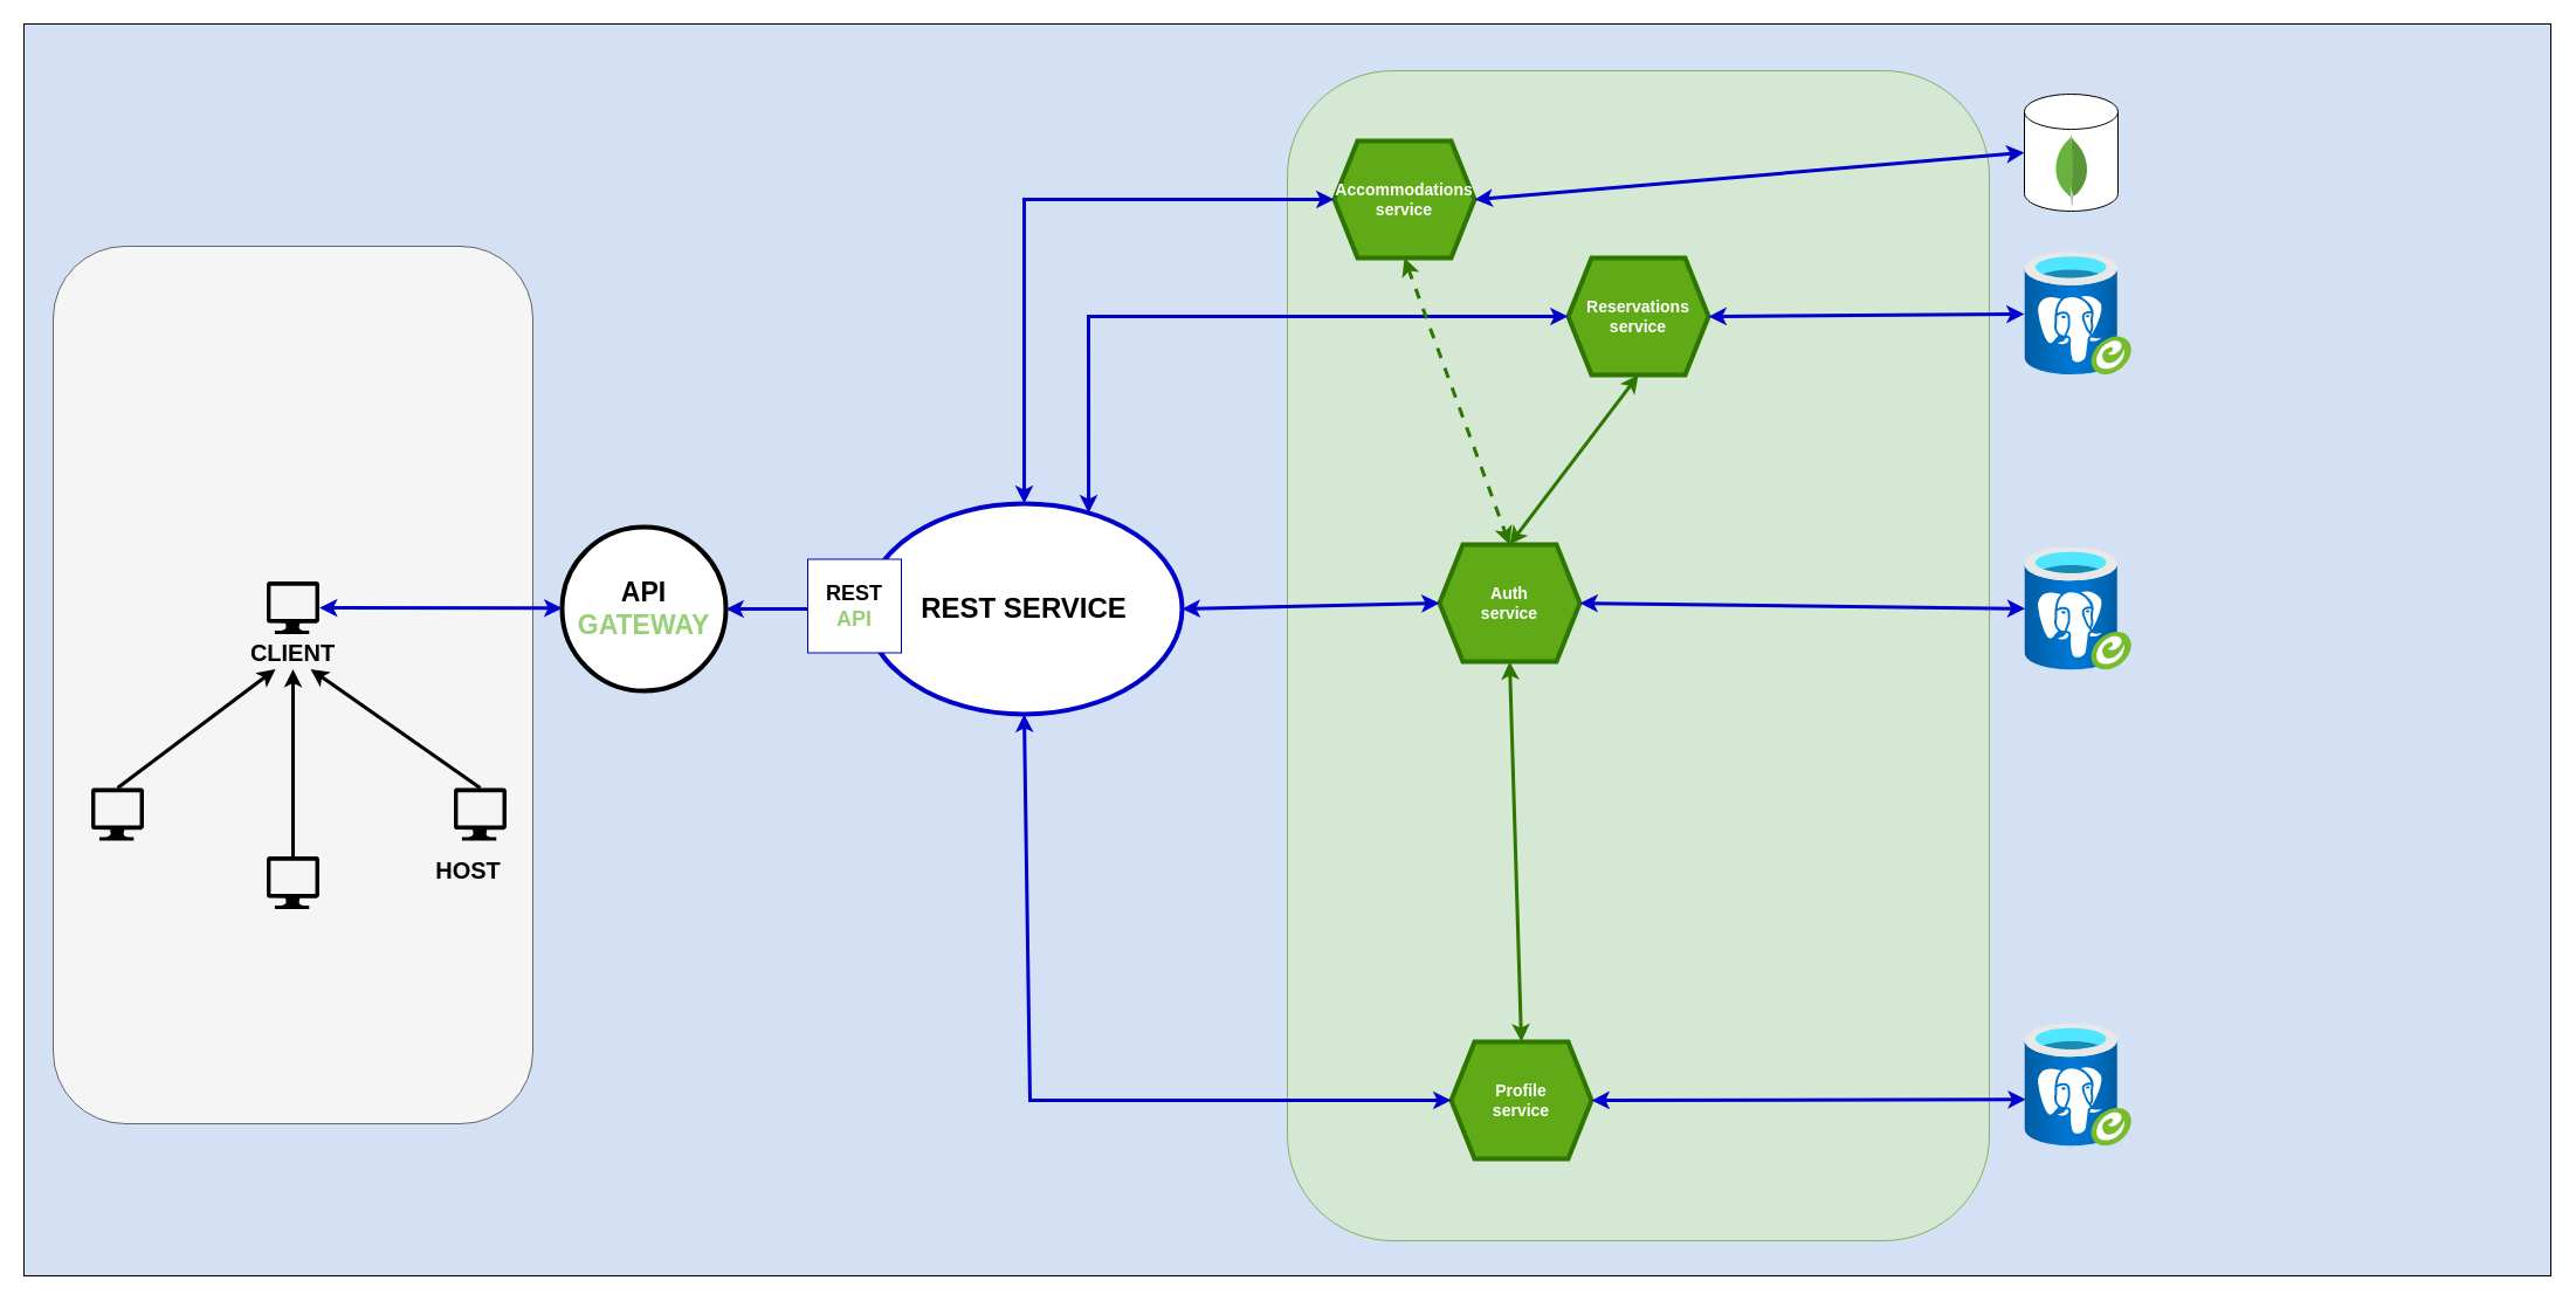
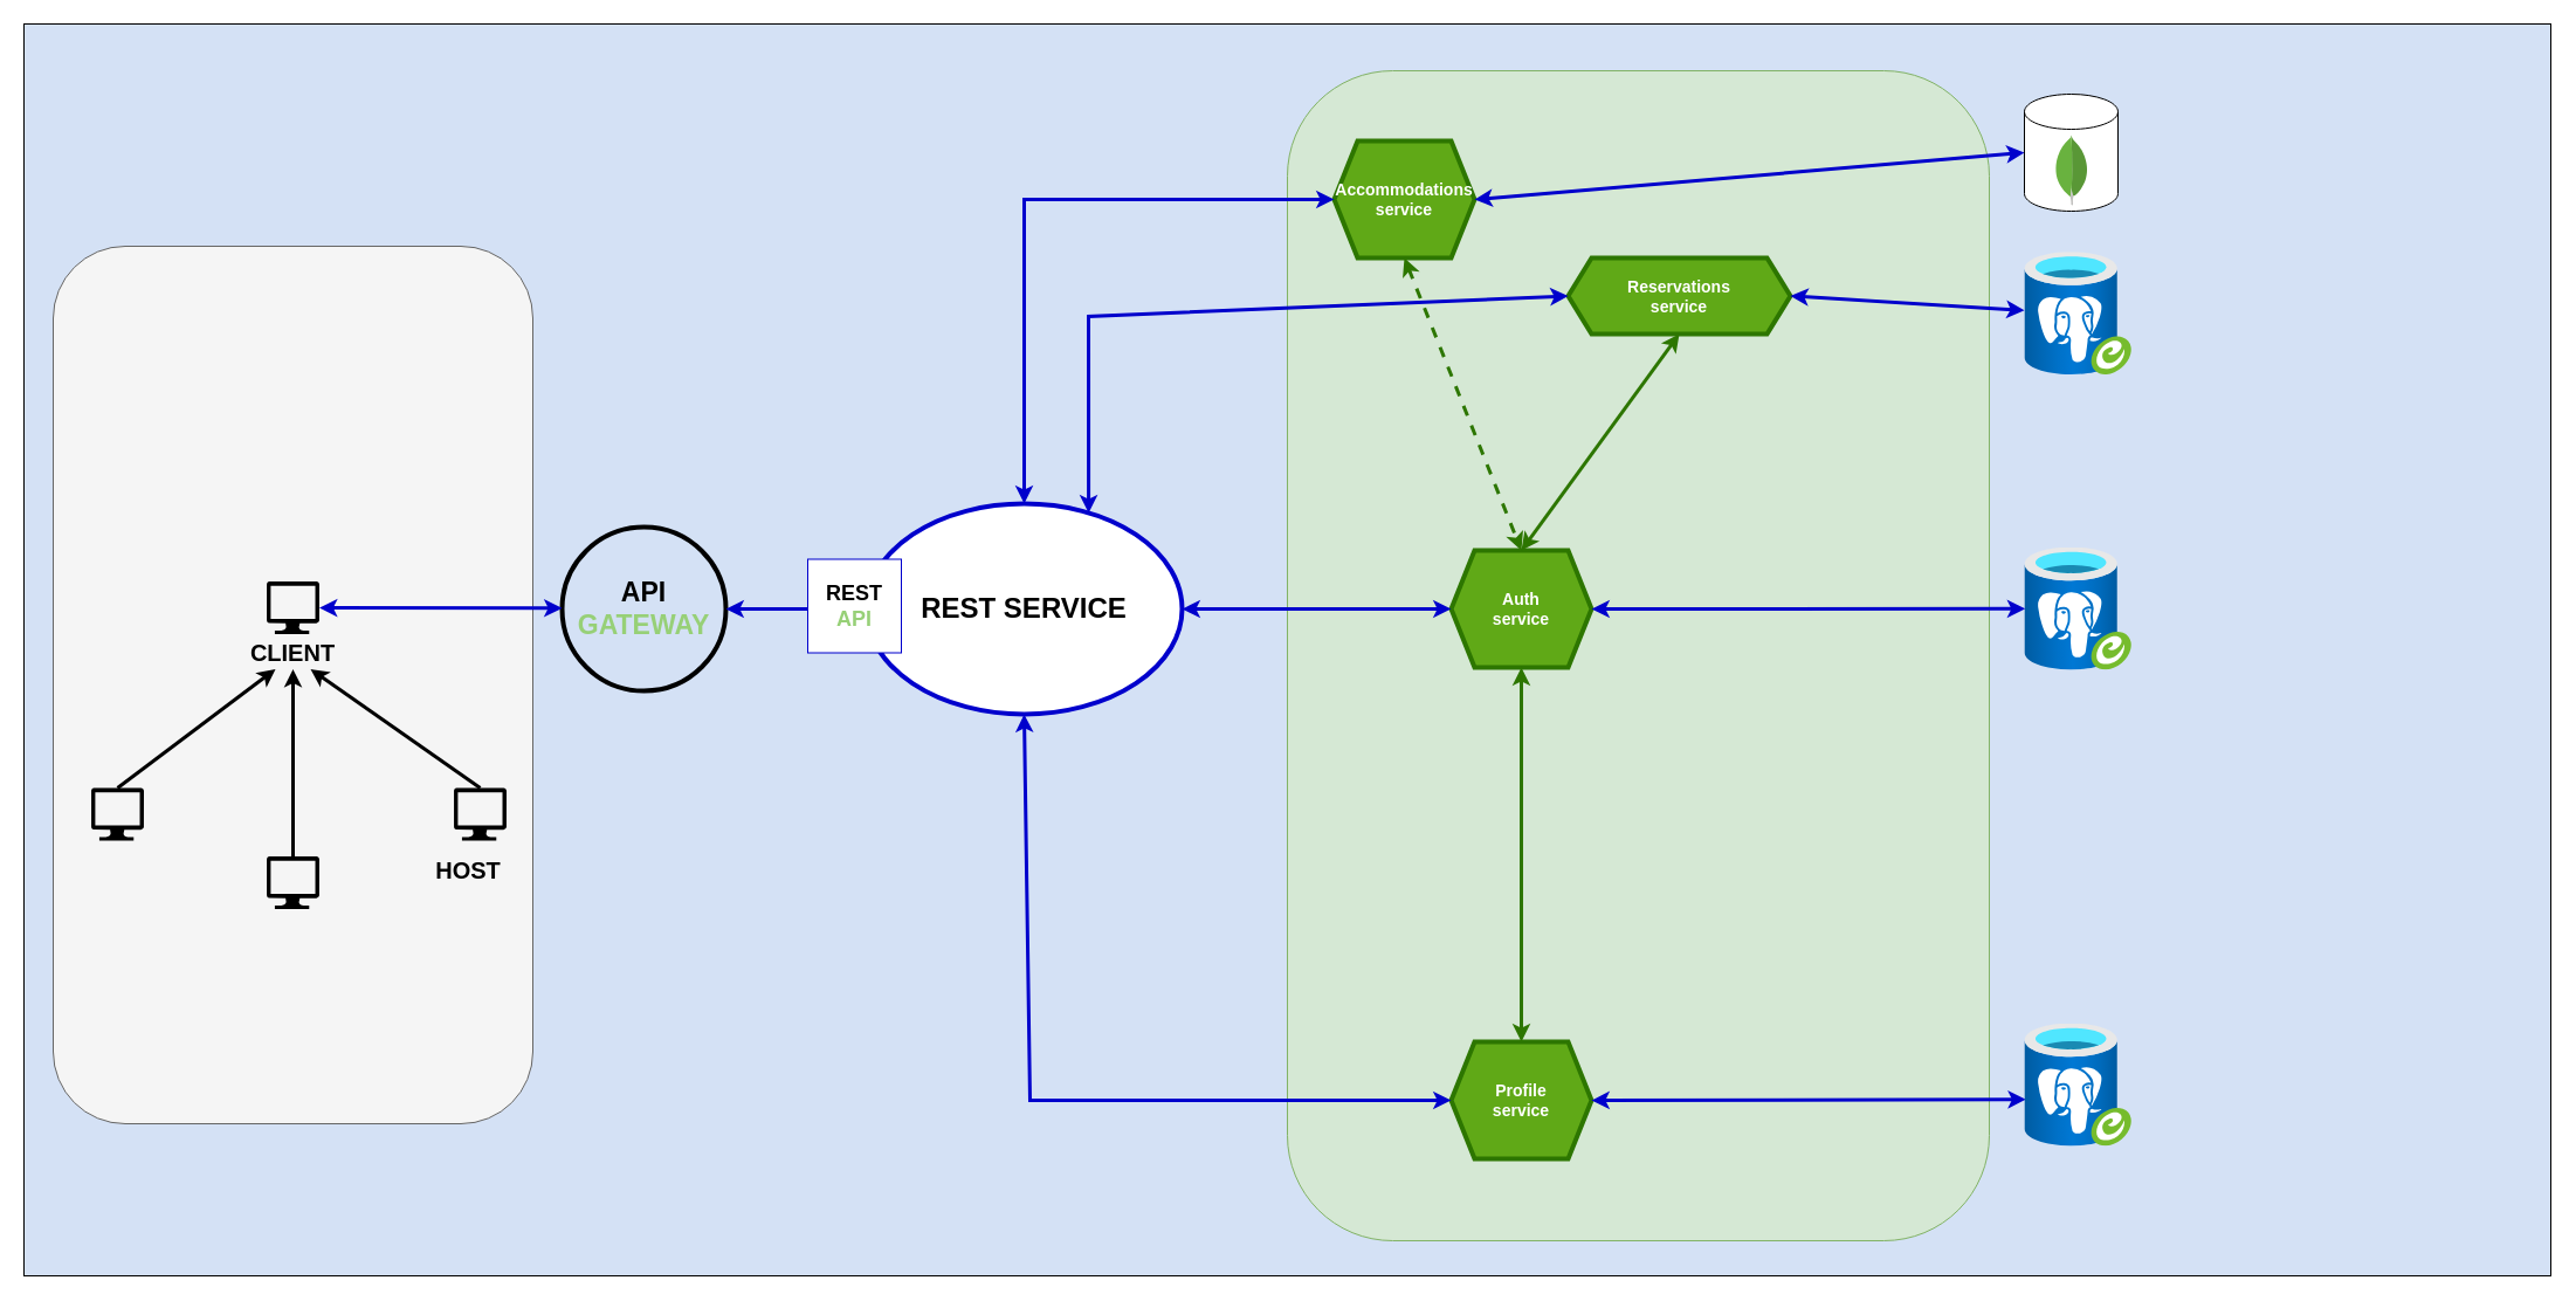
  <mxCell id="0" />
  <mxCell id="1" parent="0" />
  <mxCell id="2" value="" style="rounded=0;whiteSpace=wrap;html=1;fillColor=#D4E1F5;" vertex="1" parent="1"><mxGeometry x="20" y="20" width="2160" height="1070" as="geometry" /></mxCell>
  <mxCell id="3" value="" style="rounded=1;whiteSpace=wrap;html=1;fillColor=#f5f5f5;strokeColor=#666666;fontColor=#333333;" vertex="1" parent="1"><mxGeometry x="45" y="210" width="410" height="750" as="geometry" /></mxCell>
  <mxCell id="4" value="" style="rounded=1;whiteSpace=wrap;html=1;fillColor=#d5e8d4;strokeColor=#82b366;" vertex="1" parent="1"><mxGeometry x="1100" y="60" width="600" height="1000" as="geometry" /></mxCell>
  <mxCell id="5" value="" style="verticalLabelPosition=bottom;html=1;verticalAlign=top;align=center;strokeColor=none;fillColor=#000000;shape=mxgraph.azure.computer;pointerEvents=1;" vertex="1" parent="1"><mxGeometry x="227.5" y="496.5" width="45" height="45" as="geometry" /></mxCell>
  <mxCell id="6" value="Accommodations&lt;br style=&quot;font-size: 14px;&quot;&gt;service" style="shape=hexagon;perimeter=hexagonPerimeter2;whiteSpace=wrap;html=1;fixedSize=1;fillColor=#60a917;strokeColor=#2D7600;fontColor=#ffffff;strokeWidth=4;fontSize=14;fontStyle=1" vertex="1" parent="1"><mxGeometry x="1140" y="120" width="120" height="100" as="geometry" /></mxCell>
- <mxCell id="7" value="Auth&lt;br&gt;service" style="shape=hexagon;perimeter=hexagonPerimeter2;whiteSpace=wrap;html=1;fixedSize=1;fillColor=#60a917;strokeColor=#2D7600;fontColor=#ffffff;strokeWidth=4;fontSize=14;fontStyle=1" vertex="1" parent="1"><mxGeometry x="1230" y="465" width="120" height="100" as="geometry" /></mxCell>
- <mxCell id="8" value="Reservations&lt;br style=&quot;font-size: 14px;&quot;&gt;service" style="shape=hexagon;perimeter=hexagonPerimeter2;whiteSpace=wrap;html=1;fixedSize=1;fillColor=#60a917;strokeColor=#2D7600;fontColor=#ffffff;strokeWidth=4;fontSize=14;fontStyle=1" vertex="1" parent="1"><mxGeometry x="1340" y="220" width="120" height="100" as="geometry" /></mxCell>
+ <mxCell id="7" value="Auth&lt;br&gt;service" style="shape=hexagon;perimeter=hexagonPerimeter2;whiteSpace=wrap;html=1;fixedSize=1;fillColor=#60a917;strokeColor=#2D7600;fontColor=#ffffff;strokeWidth=4;fontSize=14;fontStyle=1" vertex="1" parent="1"><mxGeometry x="1240" y="470" width="120" height="100" as="geometry" /></mxCell>
+ <mxCell id="8" value="Reservations&lt;br style=&quot;font-size: 14px;&quot;&gt;service" style="shape=hexagon;perimeter=hexagonPerimeter2;whiteSpace=wrap;html=1;fixedSize=1;fillColor=#60a917;strokeColor=#2D7600;fontColor=#ffffff;strokeWidth=4;fontSize=14;fontStyle=1" vertex="1" parent="1"><mxGeometry x="1340" y="220" width="190" height="65" as="geometry" /></mxCell>
  <mxCell id="9" value="Profile&lt;br style=&quot;font-size: 14px;&quot;&gt;service" style="shape=hexagon;perimeter=hexagonPerimeter2;whiteSpace=wrap;html=1;fixedSize=1;fillColor=#60a917;strokeColor=#2D7600;fontColor=#ffffff;strokeWidth=4;fontSize=14;fontStyle=1" vertex="1" parent="1"><mxGeometry x="1240" y="890" width="120" height="100" as="geometry" /></mxCell>
- <mxCell id="10" value="&lt;font style=&quot;font-size: 23px;&quot;&gt;&lt;b&gt;API&lt;br&gt;&lt;font color=&quot;#97d077&quot;&gt;GATEWAY&lt;/font&gt;&lt;br&gt;&lt;/b&gt;&lt;/font&gt;" style="ellipse;whiteSpace=wrap;html=1;aspect=fixed;strokeWidth=4;" vertex="1" parent="1"><mxGeometry x="480" y="450" width="140" height="140" as="geometry" /></mxCell>
+ <mxCell id="10" value="&lt;font style=&quot;font-size: 23px;&quot;&gt;&lt;b&gt;API&lt;br&gt;&lt;font color=&quot;#97d077&quot;&gt;GATEWAY&lt;/font&gt;&lt;br&gt;&lt;/b&gt;&lt;/font&gt;" style="ellipse;whiteSpace=wrap;html=1;aspect=fixed;strokeWidth=4;fillColor=#d4e1f5;" vertex="1" parent="1"><mxGeometry x="480" y="450" width="140" height="140" as="geometry" /></mxCell>
  <mxCell id="11" value="" style="endArrow=classic;html=1;rounded=0;entryX=0;entryY=0.5;entryDx=0;entryDy=0;strokeWidth=3;exitX=0.5;exitY=0;exitDx=0;exitDy=0;strokeColor=#0000CC;startArrow=classic;startFill=1;" edge="1" parent="1" source="14" target="6"><mxGeometry width="50" height="50" relative="1" as="geometry"><mxPoint x="855" y="400" as="sourcePoint" /><mxPoint x="1070.3" y="250" as="targetPoint" /><Array as="points"><mxPoint x="875" y="170" /></Array></mxGeometry></mxCell>
  <mxCell id="12" value="" style="endArrow=classic;html=1;rounded=0;entryX=0;entryY=0.5;entryDx=0;entryDy=0;strokeWidth=3;exitX=0.704;exitY=0.044;exitDx=0;exitDy=0;exitPerimeter=0;strokeColor=#0000CC;startArrow=classic;startFill=1;" edge="1" parent="1" source="14" target="8"><mxGeometry width="50" height="50" relative="1" as="geometry"><mxPoint x="918.92" y="400.32" as="sourcePoint" /><mxPoint x="1230" y="280" as="targetPoint" /><Array as="points"><mxPoint x="930" y="270" /></Array></mxGeometry></mxCell>
  <mxCell id="13" value="" style="endArrow=classic;html=1;rounded=0;strokeWidth=3;exitX=1;exitY=0.5;exitDx=0;exitDy=0;entryX=0;entryY=0.5;entryDx=0;entryDy=0;strokeColor=#0000CC;startArrow=classic;startFill=1;" edge="1" parent="1" source="14" target="7"><mxGeometry width="50" height="50" relative="1" as="geometry"><mxPoint x="931.053" y="515.789" as="sourcePoint" /><mxPoint x="1610" y="540" as="targetPoint" /></mxGeometry></mxCell>
  <mxCell id="14" value="&lt;b style=&quot;border-color: var(--border-color); font-size: 24px;&quot;&gt;REST SERVICE&lt;/b&gt;" style="ellipse;whiteSpace=wrap;html=1;strokeWidth=4;strokeColor=#0000CC;" vertex="1" parent="1"><mxGeometry x="740" y="430" width="270" height="180" as="geometry" /></mxCell>
  <mxCell id="15" value="" style="endArrow=classic;html=1;rounded=0;entryX=0;entryY=0.5;entryDx=0;entryDy=0;strokeWidth=3;exitX=0.5;exitY=1;exitDx=0;exitDy=0;strokeColor=#0000CC;startArrow=classic;startFill=1;" edge="1" parent="1" source="14" target="9"><mxGeometry width="50" height="50" relative="1" as="geometry"><mxPoint x="838" y="757" as="sourcePoint" /><mxPoint x="1240" y="700" as="targetPoint" /><Array as="points"><mxPoint x="880" y="940" /></Array></mxGeometry></mxCell>
  <mxCell id="16" value="" style="endArrow=classic;html=1;rounded=0;exitX=0.5;exitY=1;exitDx=0;exitDy=0;entryX=0.5;entryY=0;entryDx=0;entryDy=0;strokeWidth=3;strokeColor=#2D7600;fillColor=#60a917;startArrow=classic;startFill=1;endFill=1;dashed=1;" edge="1" parent="1" source="6" target="7"><mxGeometry width="50" height="50" relative="1" as="geometry"><mxPoint x="1190" y="240" as="sourcePoint" /><mxPoint x="1290" y="460" as="targetPoint" /></mxGeometry></mxCell>
  <mxCell id="17" value="" style="endArrow=classic;html=1;rounded=0;exitX=0.5;exitY=1;exitDx=0;exitDy=0;entryX=0.5;entryY=0;entryDx=0;entryDy=0;strokeWidth=3;strokeColor=#2D7600;fillColor=#60a917;startArrow=classic;startFill=1;endFill=1;" edge="1" parent="1" source="8" target="7"><mxGeometry width="50" height="50" relative="1" as="geometry"><mxPoint x="1390" y="390" as="sourcePoint" /><mxPoint x="1490" y="610" as="targetPoint" /></mxGeometry></mxCell>
  <mxCell id="18" value="" style="endArrow=classic;html=1;rounded=0;exitX=0.5;exitY=1;exitDx=0;exitDy=0;entryX=0.5;entryY=0;entryDx=0;entryDy=0;strokeWidth=3;strokeColor=#2D7600;fillColor=#60a917;startArrow=classic;startFill=1;endFill=1;" edge="1" parent="1" source="7" target="9"><mxGeometry width="50" height="50" relative="1" as="geometry"><mxPoint x="1220" y="610" as="sourcePoint" /><mxPoint x="1320" y="830" as="targetPoint" /></mxGeometry></mxCell>
  <mxCell id="19" value="&lt;font style=&quot;font-size: 20px;&quot;&gt;&lt;b&gt;CLIENT&lt;/b&gt;&lt;/font&gt;" style="text;html=1;strokeColor=none;fillColor=none;align=center;verticalAlign=middle;whiteSpace=wrap;rounded=0;" vertex="1" parent="1"><mxGeometry x="220" y="541.5" width="60" height="30" as="geometry" /></mxCell>
  <mxCell id="20" value="" style="endArrow=classic;html=1;rounded=0;strokeWidth=3;entryX=0;entryY=0.5;entryDx=0;entryDy=0;strokeColor=#0000CC;startArrow=classic;startFill=1;exitX=1;exitY=0.5;exitDx=0;exitDy=0;" edge="1" parent="1" source="10" target="14"><mxGeometry width="50" height="50" relative="1" as="geometry"><mxPoint x="620" y="360" as="sourcePoint" /><mxPoint x="750" y="360" as="targetPoint" /></mxGeometry></mxCell>
  <mxCell id="21" value="&lt;font style=&quot;font-size: 18px;&quot;&gt;&lt;b&gt;REST &lt;font color=&quot;#97d077&quot;&gt;API&lt;/font&gt;&lt;/b&gt;&lt;/font&gt;" style="whiteSpace=wrap;html=1;aspect=fixed;strokeColor=#0000CC;" vertex="1" parent="1"><mxGeometry x="690" y="477.5" width="80" height="80" as="geometry" /></mxCell>
  <mxCell id="22" value="" style="verticalLabelPosition=bottom;html=1;verticalAlign=top;align=center;strokeColor=none;fillColor=#000000;shape=mxgraph.azure.computer;pointerEvents=1;" vertex="1" parent="1"><mxGeometry x="77.5" y="673" width="45" height="45" as="geometry" /></mxCell>
  <mxCell id="23" value="" style="verticalLabelPosition=bottom;html=1;verticalAlign=top;align=center;strokeColor=none;fillColor=#000000;shape=mxgraph.azure.computer;pointerEvents=1;" vertex="1" parent="1"><mxGeometry x="387.5" y="673" width="45" height="45" as="geometry" /></mxCell>
  <mxCell id="24" value="&lt;font style=&quot;font-size: 20px;&quot;&gt;&lt;b&gt;HOST&lt;/b&gt;&lt;/font&gt;" style="text;html=1;strokeColor=none;fillColor=none;align=center;verticalAlign=middle;whiteSpace=wrap;rounded=0;" vertex="1" parent="1"><mxGeometry x="370" y="728" width="60" height="30" as="geometry" /></mxCell>
  <mxCell id="25" value="" style="verticalLabelPosition=bottom;html=1;verticalAlign=top;align=center;strokeColor=none;fillColor=#000000;shape=mxgraph.azure.computer;pointerEvents=1;" vertex="1" parent="1"><mxGeometry x="227.5" y="731.5" width="45" height="45" as="geometry" /></mxCell>
  <mxCell id="26" value="" style="endArrow=classic;html=1;rounded=0;strokeWidth=3;exitX=0.5;exitY=0;exitDx=0;exitDy=0;exitPerimeter=0;entryX=0.25;entryY=1;entryDx=0;entryDy=0;" edge="1" parent="1" source="22" target="19"><mxGeometry width="50" height="50" relative="1" as="geometry"><mxPoint x="122.5" y="650" as="sourcePoint" /><mxPoint x="172.5" y="600" as="targetPoint" /></mxGeometry></mxCell>
  <mxCell id="27" value="" style="endArrow=classic;html=1;rounded=0;strokeWidth=3;entryX=0.5;entryY=1;entryDx=0;entryDy=0;exitX=0.5;exitY=0;exitDx=0;exitDy=0;exitPerimeter=0;" edge="1" parent="1" source="25" target="19"><mxGeometry width="50" height="50" relative="1" as="geometry"><mxPoint x="132.5" y="660" as="sourcePoint" /><mxPoint x="250" y="568" as="targetPoint" /></mxGeometry></mxCell>
  <mxCell id="28" value="" style="endArrow=classic;html=1;rounded=0;strokeWidth=3;entryX=0.75;entryY=1;entryDx=0;entryDy=0;exitX=0.5;exitY=0;exitDx=0;exitDy=0;exitPerimeter=0;" edge="1" parent="1" source="23" target="19"><mxGeometry width="50" height="50" relative="1" as="geometry"><mxPoint x="142.5" y="670" as="sourcePoint" /><mxPoint x="260" y="578" as="targetPoint" /></mxGeometry></mxCell>
  <mxCell id="29" value="" style="endArrow=classic;html=1;rounded=0;strokeWidth=3;entryX=0;entryY=0.5;entryDx=0;entryDy=0;strokeColor=#0000CC;startArrow=classic;startFill=1;exitX=1;exitY=0.5;exitDx=0;exitDy=0;exitPerimeter=0;" edge="1" parent="1" source="5"><mxGeometry width="50" height="50" relative="1" as="geometry"><mxPoint x="360" y="519.29" as="sourcePoint" /><mxPoint x="480" y="519.29" as="targetPoint" /></mxGeometry></mxCell>
  <mxCell id="30" value="" style="endArrow=classic;html=1;rounded=0;strokeWidth=3;exitX=1;exitY=0.5;exitDx=0;exitDy=0;entryX=0;entryY=0.5;entryDx=0;entryDy=0;strokeColor=#0000CC;startArrow=classic;startFill=1;entryPerimeter=0;" edge="1" parent="1" source="6" target="35"><mxGeometry width="50" height="50" relative="1" as="geometry"><mxPoint x="1500" y="169.23" as="sourcePoint" /><mxPoint x="1730" y="169.23" as="targetPoint" /></mxGeometry></mxCell>
  <mxCell id="31" value="" style="image;aspect=fixed;html=1;points=[];align=center;fontSize=12;image=img/lib/azure2/databases/Azure_Database_PostgreSQL_Server_Group.svg;" vertex="1" parent="1"><mxGeometry x="1730" y="467.62" width="92.45" height="104.77" as="geometry" /></mxCell>
  <mxCell id="32" value="" style="endArrow=classic;html=1;rounded=0;strokeWidth=3;exitX=1;exitY=0.5;exitDx=0;exitDy=0;entryX=0.007;entryY=0.498;entryDx=0;entryDy=0;strokeColor=#0000CC;startArrow=classic;startFill=1;entryPerimeter=0;" edge="1" parent="1" source="7" target="31"><mxGeometry width="50" height="50" relative="1" as="geometry"><mxPoint x="1350" y="430.77" as="sourcePoint" /><mxPoint x="1820" y="430" as="targetPoint" /></mxGeometry></mxCell>
  <mxCell id="33" value="" style="endArrow=classic;html=1;rounded=0;strokeWidth=3;exitX=1;exitY=0.5;exitDx=0;exitDy=0;strokeColor=#0000CC;startArrow=classic;startFill=1;" edge="1" parent="1" source="8" target="37"><mxGeometry width="50" height="50" relative="1" as="geometry"><mxPoint x="1439" y="440" as="sourcePoint" /><mxPoint x="1730" y="270" as="targetPoint" /></mxGeometry></mxCell>
  <mxCell id="34" value="" style="group" vertex="1" connectable="0" parent="1"><mxGeometry x="1730" y="80" width="80" height="100" as="geometry" /></mxCell>
  <mxCell id="35" value="" style="shape=cylinder3;whiteSpace=wrap;html=1;boundedLbl=1;backgroundOutline=1;size=15;" vertex="1" parent="34"><mxGeometry width="80" height="100" as="geometry" /></mxCell>
  <mxCell id="36" value="" style="dashed=0;outlineConnect=0;html=1;align=center;labelPosition=center;verticalLabelPosition=bottom;verticalAlign=top;shape=mxgraph.weblogos.mongodb" vertex="1" parent="34"><mxGeometry x="26" y="35" width="28.68" height="60" as="geometry" /></mxCell>
  <mxCell id="37" value="" style="image;aspect=fixed;html=1;points=[];align=center;fontSize=12;image=img/lib/azure2/databases/Azure_Database_PostgreSQL_Server_Group.svg;" vertex="1" parent="1"><mxGeometry x="1730" y="215.23" width="92.45" height="104.77" as="geometry" /></mxCell>
  <mxCell id="38" value="" style="endArrow=classic;html=1;rounded=0;strokeWidth=3;exitX=1;exitY=0.5;exitDx=0;exitDy=0;entryX=0.014;entryY=0.617;entryDx=0;entryDy=0;strokeColor=#0000CC;startArrow=classic;startFill=1;entryPerimeter=0;" edge="1" parent="1" source="9" target="39"><mxGeometry width="50" height="50" relative="1" as="geometry"><mxPoint x="1380" y="780" as="sourcePoint" /><mxPoint x="1751" y="780" as="targetPoint" /></mxGeometry></mxCell>
  <mxCell id="39" value="" style="image;aspect=fixed;html=1;points=[];align=center;fontSize=12;image=img/lib/azure2/databases/Azure_Database_PostgreSQL_Server_Group.svg;" vertex="1" parent="1"><mxGeometry x="1730" y="874.61" width="92.45" height="104.77" as="geometry" /></mxCell>
